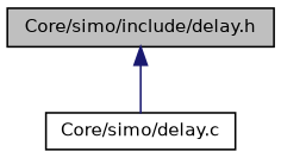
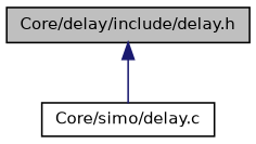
  digraph {
    node [color=black fontname=Helvetica fontsize=10 shape=record style=filled]
-   n1 [fillcolor=grey75 fontcolor=black height=0.2 label="Core/simo/include/delay.h" width=0.4]
+   n1 [fillcolor=grey75 fontcolor=black height=0.2 label="Core/delay/include/delay.h" width=0.4]
    n2 [fillcolor=white height=0.2 label="Core/simo/delay.c" width=0.4]
    n1 -> n2 [color=midnightblue dir=back fontname=Helvetica fontsize=10 labelfontname=Helvetica labelfontsize=10 style=solid]
  }
